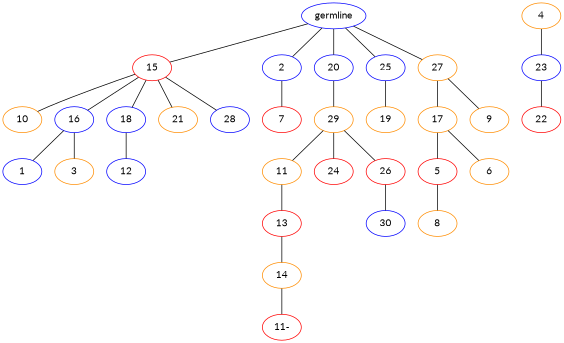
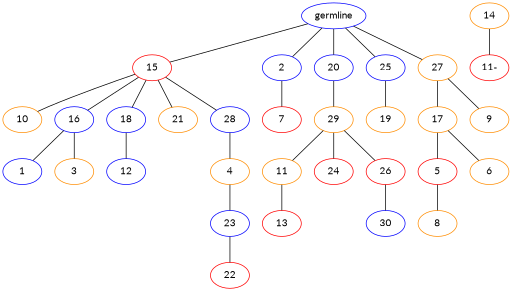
  graph {
    fontname=Lato
    node [color=darkorange fontname=Lato]
    edge [fontname=Lato]
    n1 [color=blue label=germline]
    n2 [color=red label=15]
    n3 [color=blue label=2]
    n4 [color=blue label=20]
    n5 [color=blue label=25]
    n6 [label=27]
    n7 [label=10]
    n8 [color=blue label=16]
    n9 [color=blue label=18]
    n10 [label=21]
    n11 [color=blue label=28]
    n12 [color=red label=7]
    n13 [label=29]
    n14 [label=19]
    n15 [label=17]
    n16 [label=9]
    n17 [color=blue label=1]
    n18 [label=3]
    n19 [color=blue label=12]
    n20 [label=4]
    n21 [color=blue label=23]
    n22 [color=red label=22]
    n23 [label=11]
    n24 [color=red label=13]
    n25 [label=14]
    n26 [color=red label="11-"]
    n27 [color=red label=24]
    n28 [color=red label=26]
    n29 [color=blue label=30]
    n30 [color=red label=5]
    n31 [label=6]
    n32 [label=8]
    n1 -- n2
    n1 -- n3
    n1 -- n4
    n1 -- n5
    n1 -- n6
    n2 -- n7
    n2 -- n8
    n2 -- n9
    n2 -- n10
    n2 -- n11
    n3 -- n12
    n4 -- n13
    n5 -- n14
    n6 -- n15
    n6 -- n16
    n8 -- n17
    n8 -- n18
    n9 -- n19
+   n11 -- n20
    n13 -- n23
    n13 -- n27
    n13 -- n28
    n15 -- n30
    n15 -- n31
    n20 -- n21
    n21 -- n22
    n23 -- n24
-   n24 -- n25
    n25 -- n26
    n28 -- n29
    n30 -- n32
  }
